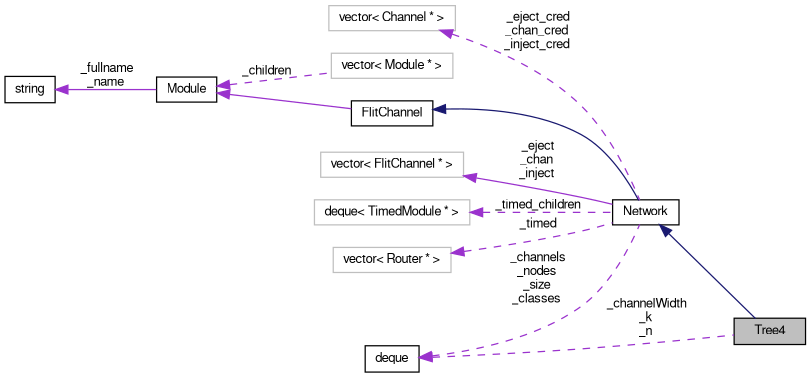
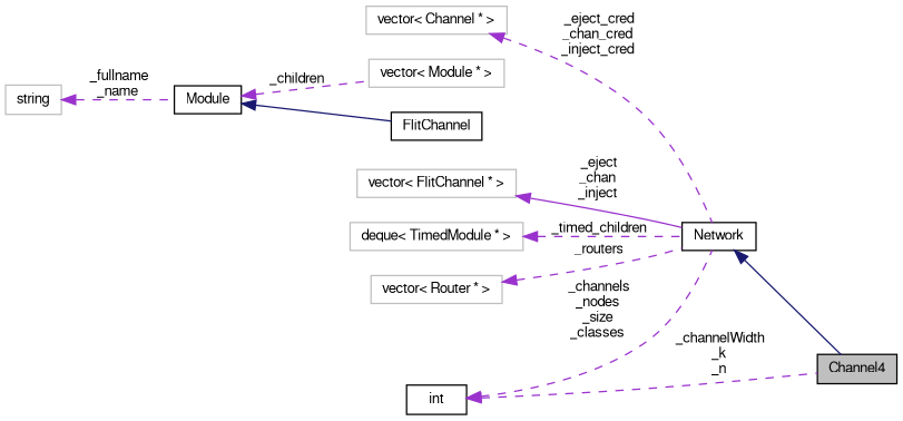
  digraph {
    rankdir=LR
    node [color=grey75 fontname=FreeSans fontsize=10 shape=record]
    edge [color=darkorchid3 dir=back fontname=FreeSans fontsize=10 labelfontname=FreeSans labelfontsize=10 style=dashed]
-   n1 [color=black fillcolor=grey75 fontcolor=black height=0.2 label=Tree4 style=filled width=0.4]
+   n1 [color=black fillcolor=grey75 fontcolor=black height=0.2 label=Channel4 style=filled width=0.4]
    n2 [color=black height=0.2 label=Network width=0.4]
    n3 [color=black height=0.2 label=FlitChannel width=0.4]
    n4 [color=black height=0.2 label=Module width=0.4]
    n5 [height=0.2 label="vector\< Module * \>" width=0.4]
-   n6 [color=black height=0.2 label=string width=0.4]
+   n6 [height=0.2 label=string width=0.4]
    n7 [height=0.2 label="vector\< FlitChannel * \>" width=0.4]
    n8 [height=0.2 label="deque\< TimedModule * \>" width=0.4]
    n9 [height=0.2 label="vector\< Router * \>" width=0.4]
-   n10 [color=black height=0.2 label=deque width=0.4]
+   n10 [color=black height=0.2 label=int width=0.4]
    n11 [height=0.2 label="vector\< Channel * \>" width=0.4]
    n2 -> n1 [color=midnightblue style=solid]
-   n3 -> n2 [color=midnightblue style=solid]
-   n4 -> n3 [style=solid]
+   n4 -> n3 [color=midnightblue style=solid]
    n4 -> n5 [label=" _children"]
-   n6 -> n4 [label=" _fullname\n_name" style=solid]
+   n6 -> n4 [label=" _fullname\n_name"]
    n7 -> n2 [label=" _eject\n_chan\n_inject" style=solid]
    n8 -> n2 [label=" _timed_children"]
-   n9 -> n2 [label=" _timed"]
+   n9 -> n2 [label=" _routers"]
    n10 -> n1 [label=" _channelWidth\n_k\n_n"]
    n10 -> n2 [label=" _channels\n_nodes\n_size\n_classes"]
    n11 -> n2 [label=" _eject_cred\n_chan_cred\n_inject_cred"]
  }
